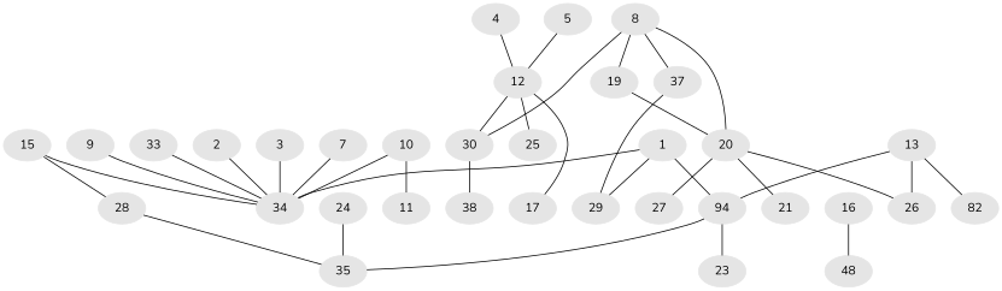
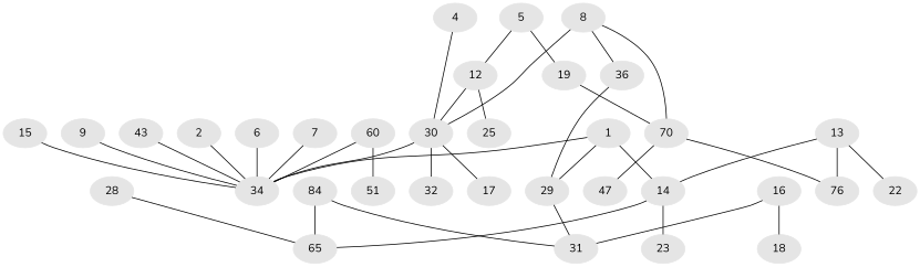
  graph {
    fontname=Nunito
    node [color=gray90 fontname=Nunito style=filled]
    edge [fontname=Nunito weight=1.0]
    1
-   14 [label=94]
+   14
    29
    34
    23
-   35
+   35 [label=65]
+   31
    2
-   3
+   3 [label=6]
    4
    12
    30
    17
    25
    5
    7
    8
    19
-   20
-   36 [label=37]
-   26
-   21
-   27
-   32 [label=38]
+   20 [label=70]
+   36
+   26 [label=76]
+   27 [label=47]
+   32
    9
-   10
-   11
+   10 [label=60]
+   11 [label=51]
    13
-   22 [label=82]
-   24
+   22
+   24 [label=84]
    15
    28
    16
-   18 [label=48]
-   33
+   18
+   33 [label=43]
    1 -- 14
    1 -- 29
    1 -- 34
    14 -- 23
    14 -- 35
+   29 -- 31
    2 -- 34
    3 -- 34
-   4 -- 12
+   4 -- 30
    12 -- 30 [weight=2.0]
-   12 -- 17
+   30 -- 17
    12 -- 25
+   30 -- 34
    30 -- 32
    5 -- 12
    7 -- 34
    8 -- 30
-   8 -- 19
+   5 -- 19
    8 -- 20
    8 -- 36
    19 -- 20
    20 -- 26
-   20 -- 21
    20 -- 27 [weight=2.0]
    36 -- 29
    9 -- 34
    10 -- 34
    10 -- 11
    13 -- 14
    13 -- 26
    13 -- 22
    24 -- 35
+   24 -- 31
    15 -- 34
-   15 -- 28
    28 -- 35
+   16 -- 31 [weight=2.0]
    16 -- 18
    33 -- 34
  }
